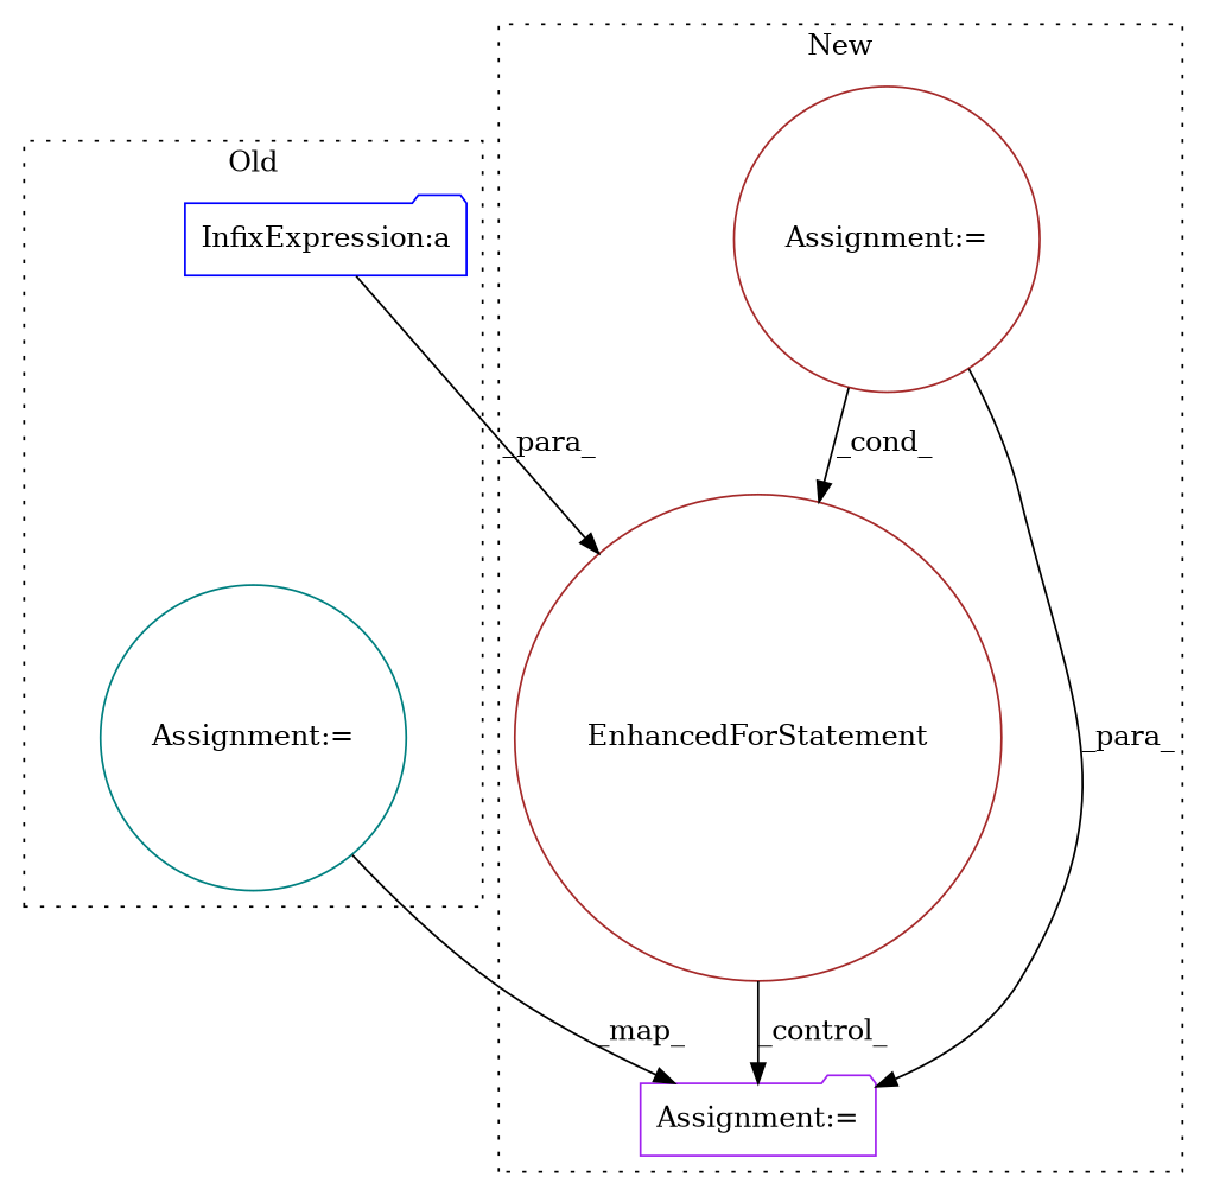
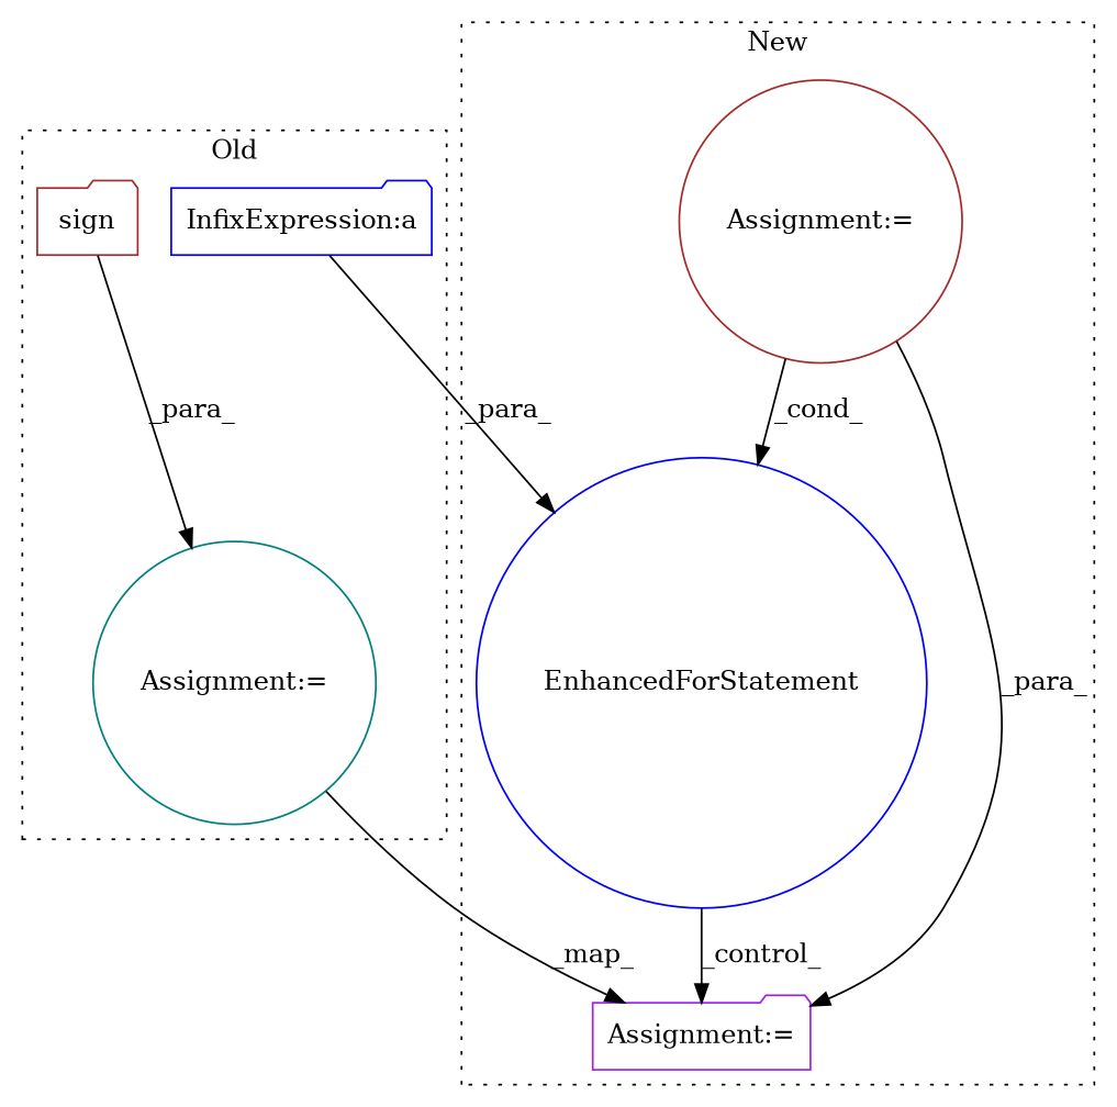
  digraph {
    node [a=7 color=blue l=2 shape=circle]
-   n1 [a=70 color=brown l="53,2" label=EnhancedForStatement s="4895,4964"]
+   n1 [a=70 l="53,2" label=EnhancedForStatement s="4895,4964"]
    n2 [color=brown l=1 label="Assignment:=" s=4778]
    n3 [color=purple label="Assignment:=" s=4983 shape=folder]
+   n4 [a=32 color=brown l="5,1" label=sign s="4454,4491" shape=folder]
    n5 [a=27 l=3 label="InfixExpression:a" s=4475 shape=folder]
    n6 [color=teal label="Assignment:=" s=4588]
    subgraph cluster_1 {
      label=New
      style=dotted
      n1
      n2
      n3
    }
    subgraph cluster_2 {
      label=Old
      style=dotted
+     n4
      n5
      n6
    }
    n1 -> n3 [label=_control_]
    n2 -> n1 [label=_cond_]
    n2 -> n3 [label=_para_]
+   n4 -> n6 [label=_para_]
    n5 -> n1 [label=_para_]
    n6 -> n3 [label=_map_]
  }
